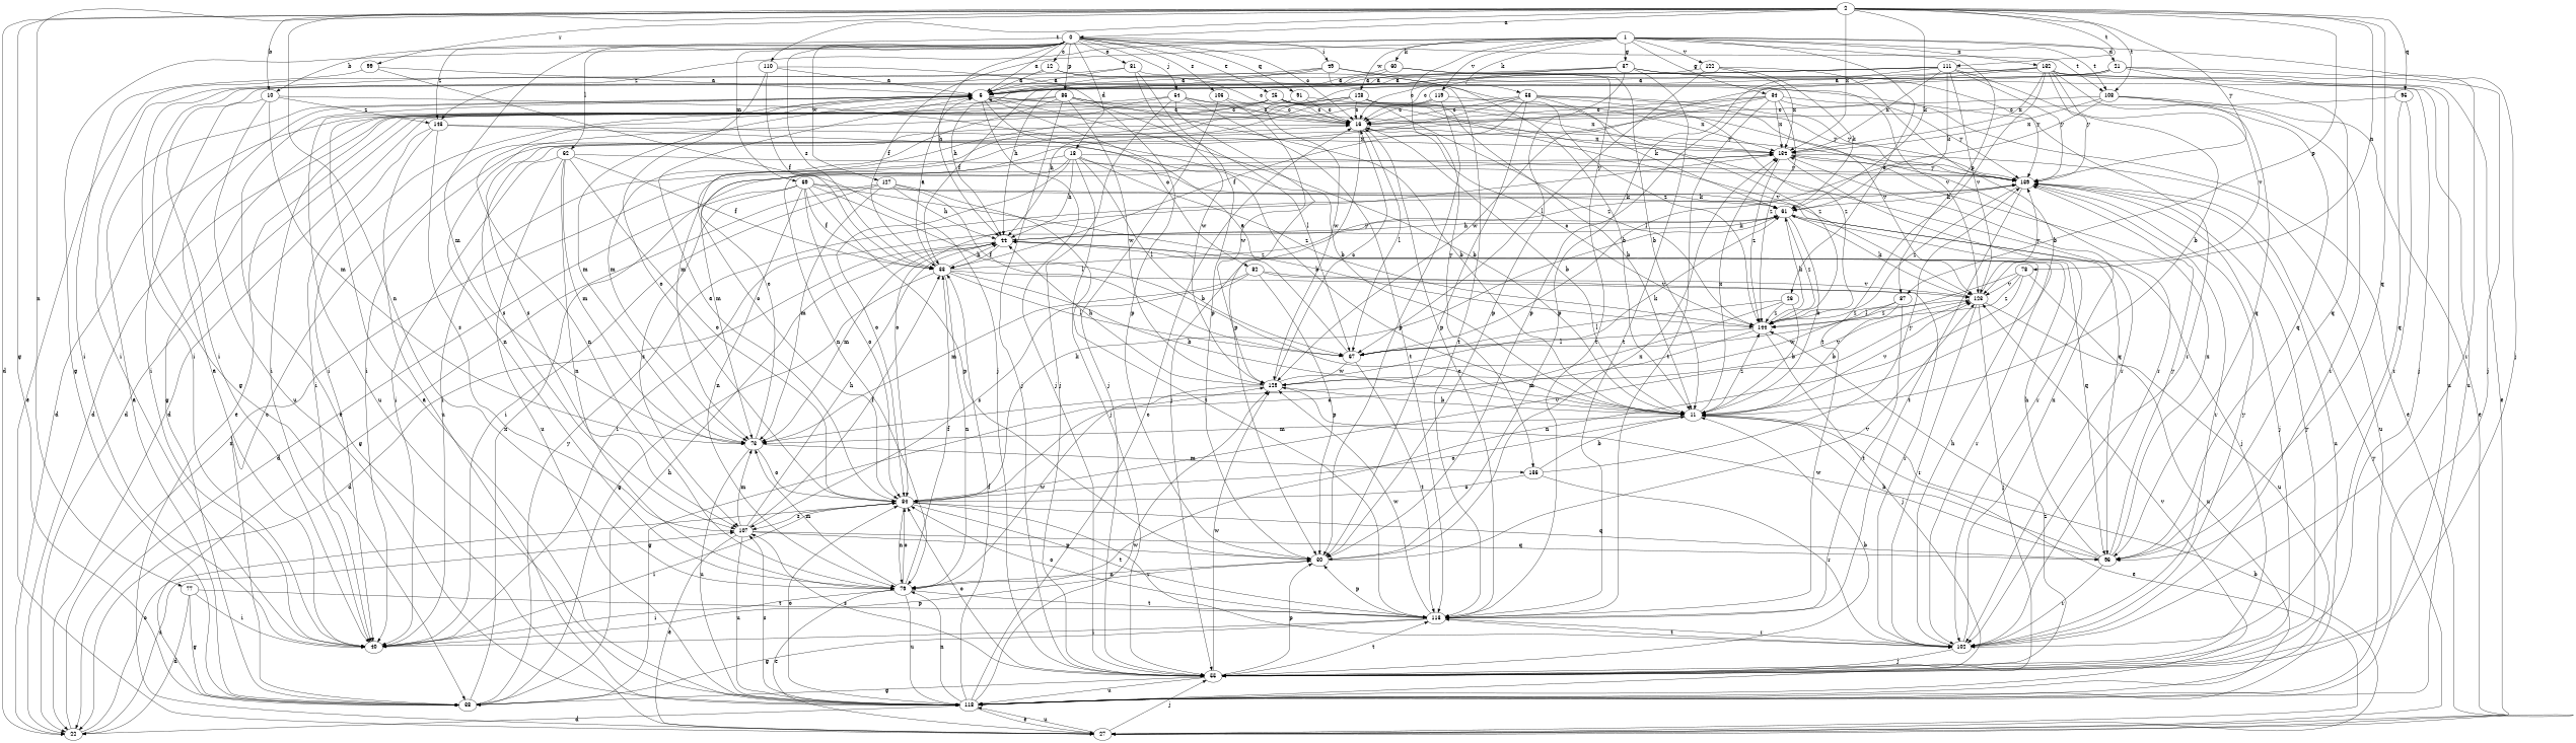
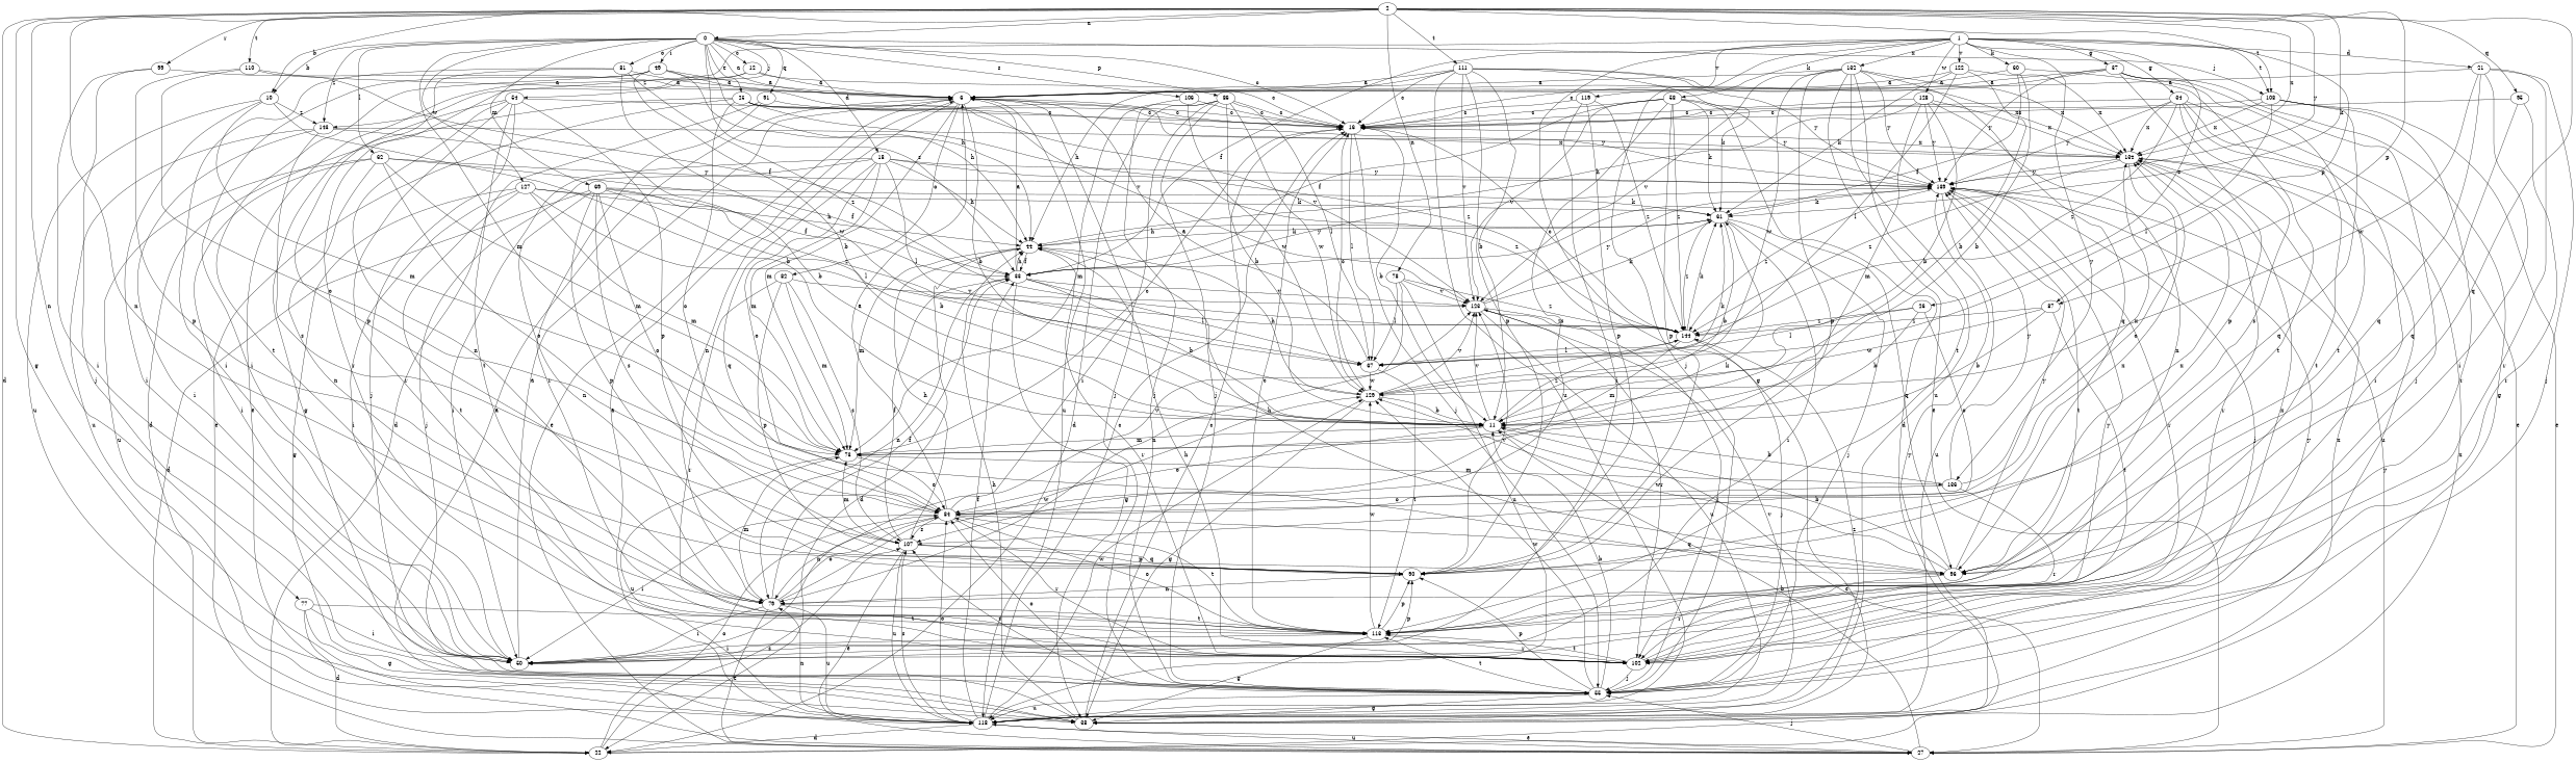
  strict digraph {
    0
    6
    10
    12
    16
    18
    25
    n8 [label=33]
    44
    49
    54
    62
    69
    73
    81
    86
    91
    106
    108
    127
    143
    2
    38
    87
    22
    61
    77
    78
    79
    95
    96
    99
    110
    111
    134
    139
    55
    11
    27
    82
    118
-   50 [label=40]
+   50
    102
    67
    84
    144
    123
    113
-   90 [label=30]
+   90
    107
    136
    129
    1
    21
    26
    34
    37
    58
    60
    119
    122
    128
    132
    0 -> 6 [label=a]
    0 -> 10 [label=b]
    0 -> 12 [label=c]
    0 -> 16 [label=c]
    0 -> 18 [label=d]
    0 -> 25 [label=e]
    0 -> n8 [label=s]
    0 -> 44 [label=h]
    0 -> 49 [label=i]
    0 -> 54 [label=j]
    0 -> 62 [label=l]
    0 -> 69 [label=m]
    0 -> 73 [label=m]
    0 -> 81 [label=o]
    0 -> 86 [label=p]
    0 -> 91 [label=q]
    0 -> 106 [label=s]
-   0 -> 108 [label=t]
+   0 -> 108 [label=j]
    0 -> 127 [label=w]
    0 -> 143 [label=z]
    6 -> 16 [label=c]
    6 -> 73 [label=m]
    6 -> 79 [label=n]
    6 -> 139 [label=y]
    6 -> 55 [label=j]
    6 -> 11 [label=b]
    6 -> 27 [label=e]
    6 -> 82 [label=o]
    6 -> 118 [label=u]
    10 -> 73 [label=m]
    10 -> 143 [label=z]
    10 -> 11 [label=b]
    10 -> 118 [label=u]
    10 -> 50 [label=i]
    12 -> 6 [label=a]
    12 -> 16 [label=c]
    12 -> 27 [label=e]
    12 -> 102 [label=r]
    16 -> 134 [label=x]
    16 -> 55 [label=j]
    16 -> 11 [label=b]
    16 -> 67 [label=l]
    18 -> 44 [label=h]
    18 -> 73 [label=m]
    18 -> 96 [label=q]
    18 -> 139 [label=y]
    18 -> 55 [label=j]
    18 -> 50 [label=i]
    18 -> 67 [label=l]
    18 -> 84 [label=o]
    18 -> 144 [label=z]
    25 -> 16 [label=c]
    25 -> 22 [label=d]
    25 -> 134 [label=x]
    25 -> 27 [label=e]
    25 -> 84 [label=o]
    25 -> 144 [label=z]
    25 -> 123 [label=v]
    n8 -> 6 [label=a]
    n8 -> 44 [label=h]
    n8 -> 38 [label=g]
    n8 -> 79 [label=n]
    n8 -> 139 [label=y]
    n8 -> 11 [label=b]
    n8 -> 67 [label=l]
    n8 -> 123 [label=v]
    44 -> n8 [label=f]
    44 -> 73 [label=m]
    44 -> 22 [label=d]
    44 -> 61 [label=k]
    44 -> 102 [label=r]
    49 -> 6 [label=a]
    49 -> 44 [label=h]
    49 -> 11 [label=b]
    49 -> 50 [label=i]
    49 -> 123 [label=v]
    49 -> 113 [label=t]
    54 -> 16 [label=c]
    54 -> 38 [label=g]
    54 -> 79 [label=n]
    54 -> 55 [label=j]
    54 -> 102 [label=r]
    54 -> 113 [label=t]
    54 -> 90 [label=p]
    62 -> n8 [label=f]
    62 -> 73 [label=m]
    62 -> 79 [label=n]
    62 -> 139 [label=y]
    62 -> 118 [label=u]
    62 -> 50 [label=i]
    62 -> 84 [label=o]
    69 -> n8 [label=f]
    69 -> 22 [label=d]
    69 -> 61 [label=k]
    69 -> 79 [label=n]
    69 -> 11 [label=b]
    69 -> 84 [label=o]
    69 -> 144 [label=z]
    69 -> 90 [label=p]
    69 -> 107 [label=s]
    73 -> 16 [label=c]
    73 -> 118 [label=u]
    73 -> 84 [label=o]
    73 -> 136 [label=m]
    81 -> 6 [label=a]
    81 -> 50 [label=i]
    81 -> 144 [label=z]
    81 -> 90 [label=p]
    81 -> 129 [label=w]
    86 -> 16 [label=c]
    86 -> 73 [label=m]
    86 -> 22 [label=d]
    86 -> 55 [label=j]
    86 -> 11 [label=b]
    86 -> 50 [label=i]
    86 -> 67 [label=l]
    86 -> 129 [label=w]
    91 -> 16 [label=c]
    91 -> 22 [label=d]
    91 -> 102 [label=r]
    106 -> 16 [label=c]
    106 -> 55 [label=j]
    106 -> 129 [label=w]
    108 -> 16 [label=c]
    108 -> 96 [label=q]
    108 -> 134 [label=x]
    108 -> 27 [label=e]
    108 -> 102 [label=r]
    108 -> 67 [label=l]
    127 -> 44 [label=h]
    127 -> 73 [label=m]
    127 -> 38 [label=g]
    127 -> 61 [label=k]
    127 -> 50 [label=i]
    127 -> 67 [label=l]
    127 -> 113 [label=t]
    143 -> 134 [label=x]
    143 -> 11 [label=b]
    143 -> 118 [label=u]
    143 -> 50 [label=i]
    143 -> 107 [label=s]
    2 -> 0 [label=a]
    2 -> 10 [label=b]
    2 -> 108 [label=t]
    2 -> 38 [label=g]
    2 -> 87 [label=p]
    2 -> 22 [label=d]
    2 -> 61 [label=k]
    2 -> 77 [label=n]
    2 -> 78 [label=n]
    2 -> 79 [label=n]
    2 -> 95 [label=q]
    2 -> 96 [label=q]
    2 -> 99 [label=r]
    2 -> 110 [label=t]
    2 -> 111 [label=t]
    2 -> 134 [label=x]
    2 -> 139 [label=y]
    38 -> 6 [label=a]
    38 -> 16 [label=c]
    38 -> 44 [label=h]
    38 -> 134 [label=x]
    38 -> 139 [label=y]
    87 -> 11 [label=b]
    87 -> 144 [label=z]
    87 -> 113 [label=t]
    87 -> 129 [label=w]
    22 -> 134 [label=x]
    22 -> 84 [label=o]
    22 -> 107 [label=s]
    61 -> 44 [label=h]
    61 -> 96 [label=q]
    61 -> 55 [label=j]
    61 -> 11 [label=b]
    61 -> 50 [label=i]
    61 -> 144 [label=z]
    77 -> 38 [label=g]
    77 -> 22 [label=d]
    77 -> 50 [label=i]
    77 -> 113 [label=t]
    78 -> 79 [label=n]
    78 -> 118 [label=u]
    78 -> 67 [label=l]
    78 -> 144 [label=z]
    78 -> 123 [label=v]
    79 -> n8 [label=f]
    79 -> 73 [label=m]
    79 -> 27 [label=e]
    79 -> 118 [label=u]
    79 -> 50 [label=i]
    79 -> 84 [label=o]
    79 -> 113 [label=t]
    79 -> 129 [label=w]
    95 -> 16 [label=c]
    95 -> 96 [label=q]
    95 -> 102 [label=r]
    96 -> 44 [label=h]
    96 -> 134 [label=x]
    96 -> 139 [label=y]
    96 -> 11 [label=b]
    96 -> 102 [label=r]
    96 -> 129 [label=w]
    99 -> 6 [label=a]
    99 -> 55 [label=j]
    99 -> 50 [label=i]
    110 -> 6 [label=a]
    110 -> n8 [label=f]
    110 -> 84 [label=o]
    110 -> 90 [label=p]
    111 -> 6 [label=a]
    111 -> 16 [label=c]
    111 -> 44 [label=h]
    111 -> 61 [label=k]
    111 -> 134 [label=x]
    111 -> 139 [label=y]
    111 -> 11 [label=b]
    111 -> 118 [label=u]
    111 -> 123 [label=v]
    111 -> 90 [label=p]
    134 -> 139 [label=y]
    134 -> 118 [label=u]
    134 -> 102 [label=r]
    134 -> 84 [label=o]
    134 -> 144 [label=z]
    139 -> 61 [label=k]
    139 -> 55 [label=j]
    139 -> 118 [label=u]
    139 -> 102 [label=r]
    139 -> 144 [label=z]
    139 -> 113 [label=t]
    55 -> 38 [label=g]
    55 -> 139 [label=y]
    55 -> 11 [label=b]
    55 -> 118 [label=u]
    55 -> 84 [label=o]
    55 -> 113 [label=t]
    55 -> 90 [label=p]
    55 -> 107 [label=s]
    55 -> 129 [label=w]
    11 -> 73 [label=m]
-   11 -> 134 [label=x]
+   136 -> 134 [label=x]
    11 -> 27 [label=e]
    11 -> 84 [label=o]
    11 -> 144 [label=z]
    11 -> 123 [label=v]
    27 -> 139 [label=y]
    27 -> 55 [label=j]
    27 -> 11 [label=b]
    27 -> 118 [label=u]
    82 -> 73 [label=m]
    82 -> 102 [label=r]
    82 -> 123 [label=v]
    82 -> 90 [label=p]
    82 -> 107 [label=s]
    118 -> 6 [label=a]
    118 -> 16 [label=c]
    118 -> n8 [label=f]
    118 -> 22 [label=d]
    118 -> 79 [label=n]
    118 -> 27 [label=e]
    118 -> 84 [label=o]
    118 -> 144 [label=z]
    118 -> 123 [label=v]
    118 -> 107 [label=s]
    118 -> 129 [label=w]
    50 -> 6 [label=a]
    50 -> 90 [label=p]
    102 -> 44 [label=h]
    102 -> 134 [label=x]
    102 -> 139 [label=y]
    102 -> 55 [label=j]
    102 -> 113 [label=t]
    67 -> 6 [label=a]
    67 -> 113 [label=t]
    67 -> 129 [label=w]
    84 -> 6 [label=a]
    84 -> 61 [label=k]
    84 -> 79 [label=n]
    84 -> 96 [label=q]
    84 -> 50 [label=i]
    84 -> 102 [label=r]
    84 -> 123 [label=v]
    84 -> 113 [label=t]
    84 -> 107 [label=s]
    144 -> 16 [label=c]
    144 -> 73 [label=m]
    144 -> 61 [label=k]
    144 -> 55 [label=j]
    144 -> 67 [label=l]
    123 -> 61 [label=k]
    123 -> 139 [label=y]
    123 -> 55 [label=j]
    123 -> 118 [label=u]
    123 -> 102 [label=r]
    123 -> 144 [label=z]
    113 -> 16 [label=c]
    113 -> 38 [label=g]
    113 -> 50 [label=i]
    113 -> 102 [label=r]
    113 -> 84 [label=o]
    113 -> 90 [label=p]
    113 -> 129 [label=w]
    90 -> 79 [label=n]
    90 -> 134 [label=x]
    90 -> 123 [label=v]
    107 -> n8 [label=f]
    107 -> 44 [label=h]
    107 -> 73 [label=m]
    107 -> 96 [label=q]
    107 -> 27 [label=e]
    107 -> 118 [label=u]
    107 -> 90 [label=p]
    136 -> 139 [label=y]
    136 -> 11 [label=b]
    136 -> 102 [label=r]
    136 -> 84 [label=o]
    129 -> 16 [label=c]
    129 -> 44 [label=h]
    129 -> 38 [label=g]
    129 -> 61 [label=k]
    129 -> 11 [label=b]
    129 -> 123 [label=v]
    1 -> n8 [label=f]
    1 -> 108 [label=t]
    1 -> 143 [label=z]
    1 -> 38 [label=g]
    1 -> 87 [label=p]
    1 -> 55 [label=j]
    1 -> 136 [label=y]
    1 -> 21 [label=d]
    1 -> 26 [label=e]
    1 -> 34 [label=g]
    1 -> 37 [label=g]
    1 -> 58 [label=k]
    1 -> 60 [label=k]
    1 -> 119 [label=v]
    1 -> 122 [label=v]
    1 -> 128 [label=w]
    1 -> 132 [label=x]
    21 -> 6 [label=a]
    21 -> 96 [label=q]
    21 -> 55 [label=j]
    21 -> 50 [label=i]
    21 -> 102 [label=r]
    21 -> 129 [label=w]
    26 -> 11 [label=b]
    26 -> 67 [label=l]
    26 -> 84 [label=o]
    26 -> 144 [label=z]
    34 -> 16 [label=c]
    34 -> 134 [label=x]
    34 -> 139 [label=y]
    34 -> 27 [label=e]
    34 -> 50 [label=i]
    34 -> 144 [label=z]
    34 -> 113 [label=t]
    34 -> 107 [label=s]
    37 -> 6 [label=a]
    37 -> 16 [label=c]
    37 -> 38 [label=g]
    37 -> 139 [label=y]
    37 -> 55 [label=j]
    37 -> 113 [label=t]
    37 -> 90 [label=p]
    58 -> 16 [label=c]
    58 -> n8 [label=f]
    58 -> 22 [label=d]
    58 -> 61 [label=k]
    58 -> 139 [label=y]
    58 -> 144 [label=z]
    58 -> 123 [label=v]
    58 -> 90 [label=p]
    58 -> 107 [label=s]
    60 -> 6 [label=a]
    60 -> n8 [label=f]
    60 -> 11 [label=b]
    60 -> 113 [label=t]
    119 -> 16 [label=c]
    119 -> 50 [label=i]
    119 -> 144 [label=z]
    119 -> 90 [label=p]
    122 -> 6 [label=a]
    122 -> 61 [label=k]
    122 -> 134 [label=x]
    122 -> 11 [label=b]
    122 -> 67 [label=l]
    128 -> 16 [label=c]
    128 -> 44 [label=h]
    128 -> 73 [label=m]
    128 -> 79 [label=n]
    128 -> 134 [label=x]
    128 -> 139 [label=y]
    128 -> 11 [label=b]
    132 -> 6 [label=a]
    132 -> 96 [label=q]
    132 -> 134 [label=x]
    132 -> 139 [label=y]
    132 -> 27 [label=e]
    132 -> 118 [label=u]
    132 -> 123 [label=v]
    132 -> 113 [label=t]
    132 -> 90 [label=p]
    132 -> 129 [label=w]
  }
